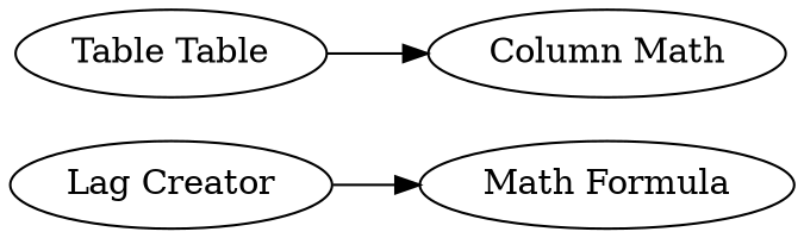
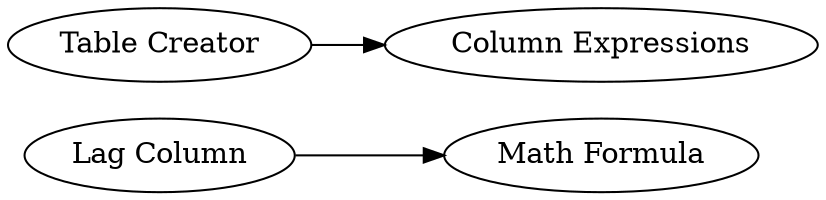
  digraph {
    rankdir=LR
-   n1 [label="Lag Creator"]
+   n1 [label="Lag Column"]
    n2 [label="Math Formula"]
-   n3 [label="Table Table"]
-   n4 [label="Column Math"]
+   n3 [label="Table Creator"]
+   n4 [label="Column Expressions"]
    n1 -> n2
    n3 -> n4
  }
